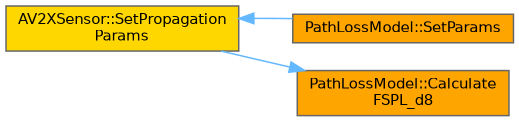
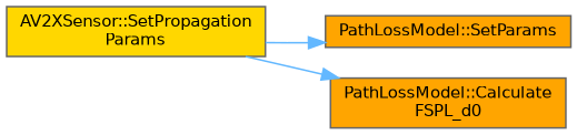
  digraph {
    rankdir=LR
    node [color=grey40 fillcolor=orange fontname=Helvetica fontsize=10 shape=box style=filled]
    edge [color=steelblue1 fontname=Helvetica fontsize=10 labelfontname=Helvetica labelfontsize=10 style=solid]
    n1 [color=gray40 fillcolor=gold fontcolor=black height=0.2 label="AV2XSensor::SetPropagation\lParams" width=0.4]
    n2 [height=0.2 label="PathLossModel::SetParams" width=0.4]
-   n3 [height=0.2 label="PathLossModel::Calculate\lFSPL_d8" width=0.4]
-   n2 -> n1
+   n3 [height=0.2 label="PathLossModel::Calculate\lFSPL_d0" width=0.4]
+   n1 -> n2
    n1 -> n3
  }
